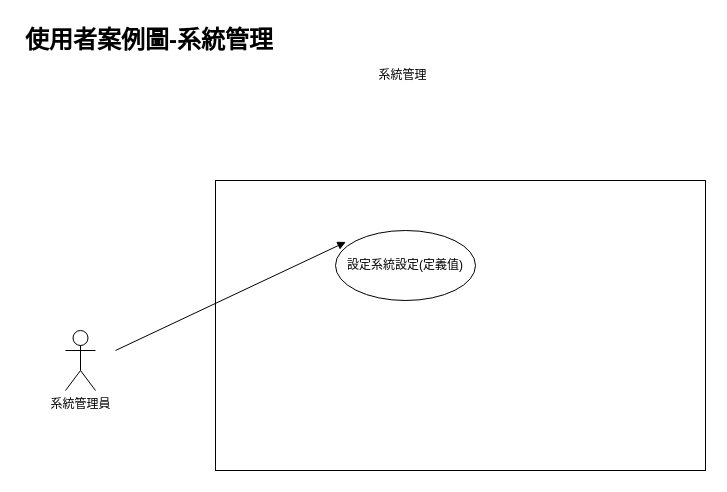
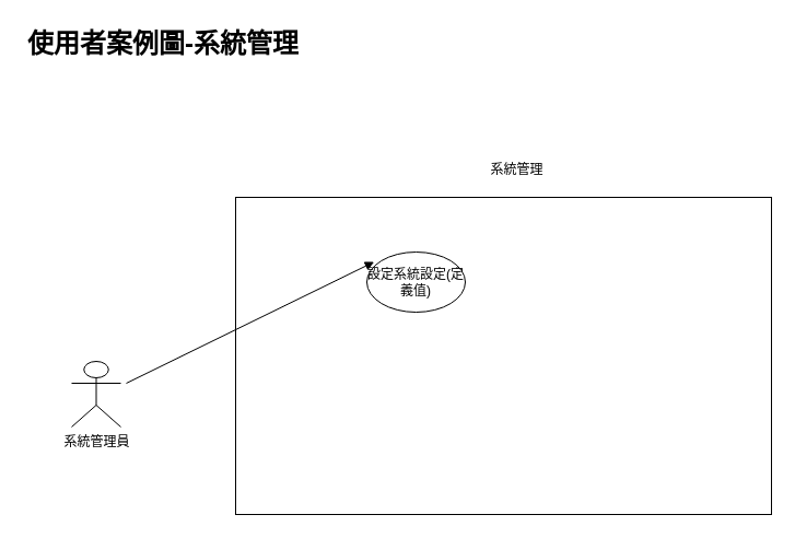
  <mxCell id="0" />
  <mxCell id="1" parent="0" />
  <mxCell id="2" value="" style="html=1;fontColor=default;strokeColor=default;fillColor=default;" vertex="1" parent="1"><mxGeometry x="215" y="180" width="490" height="290" as="geometry" /></mxCell>
  <mxCell id="3" value="&lt;h1&gt;使用者案例圖-系統管理&lt;/h1&gt;" style="text;html=1;strokeColor=none;fillColor=none;spacing=5;spacingTop=-20;whiteSpace=wrap;overflow=hidden;rounded=0;" parent="1" vertex="1"><mxGeometry x="20" y="20" width="330" height="130" as="geometry" /></mxCell>
- <mxCell id="4" value="設定系統設定(定義值)" style="ellipse;whiteSpace=wrap;html=1;fontColor=default;strokeColor=default;fillColor=default;" vertex="1" parent="1"><mxGeometry x="335" y="230" width="140" height="70" as="geometry" /></mxCell>
+ <mxCell id="4" value="設定系統設定(定義值)" style="ellipse;whiteSpace=wrap;html=1;fontColor=default;strokeColor=default;fillColor=default;" vertex="1" parent="1"><mxGeometry x="335" y="230" width="90" height="55" as="geometry" /></mxCell>
  <mxCell id="5" value="" style="html=1;verticalAlign=bottom;endArrow=block;rounded=0;labelBackgroundColor=default;fontColor=default;strokeColor=default;entryX=0.074;entryY=0.164;entryDx=0;entryDy=0;entryPerimeter=0;" edge="1" parent="1" target="4"><mxGeometry width="80" relative="1" as="geometry"><mxPoint x="115" y="350" as="sourcePoint" /><mxPoint x="255" y="295" as="targetPoint" /></mxGeometry></mxCell>
- <mxCell id="6" value="系統管理員" style="shape=umlActor;verticalLabelPosition=bottom;verticalAlign=top;html=1;fillColor=default;strokeColor=default;fontColor=default;" vertex="1" parent="1"><mxGeometry x="65" y="330" width="30" height="60" as="geometry" /></mxCell>
- <mxCell id="7" value="系統管理" style="text;html=1;strokeColor=none;fillColor=none;align=center;verticalAlign=middle;whiteSpace=wrap;rounded=0;fontColor=default;" vertex="1" parent="1"><mxGeometry x="360" y="60" width="85" height="30" as="geometry" /></mxCell>
+ <mxCell id="6" value="系統管理員" style="shape=umlActor;verticalLabelPosition=bottom;verticalAlign=top;html=1;fillColor=default;strokeColor=default;fontColor=default;" vertex="1" parent="1"><mxGeometry x="65" y="330" width="45" height="60" as="geometry" /></mxCell>
+ <mxCell id="7" value="系統管理" style="text;html=1;strokeColor=none;fillColor=none;align=center;verticalAlign=middle;whiteSpace=wrap;rounded=0;fontColor=default;" vertex="1" parent="1"><mxGeometry x="430" y="140" width="85" height="30" as="geometry" /></mxCell>
